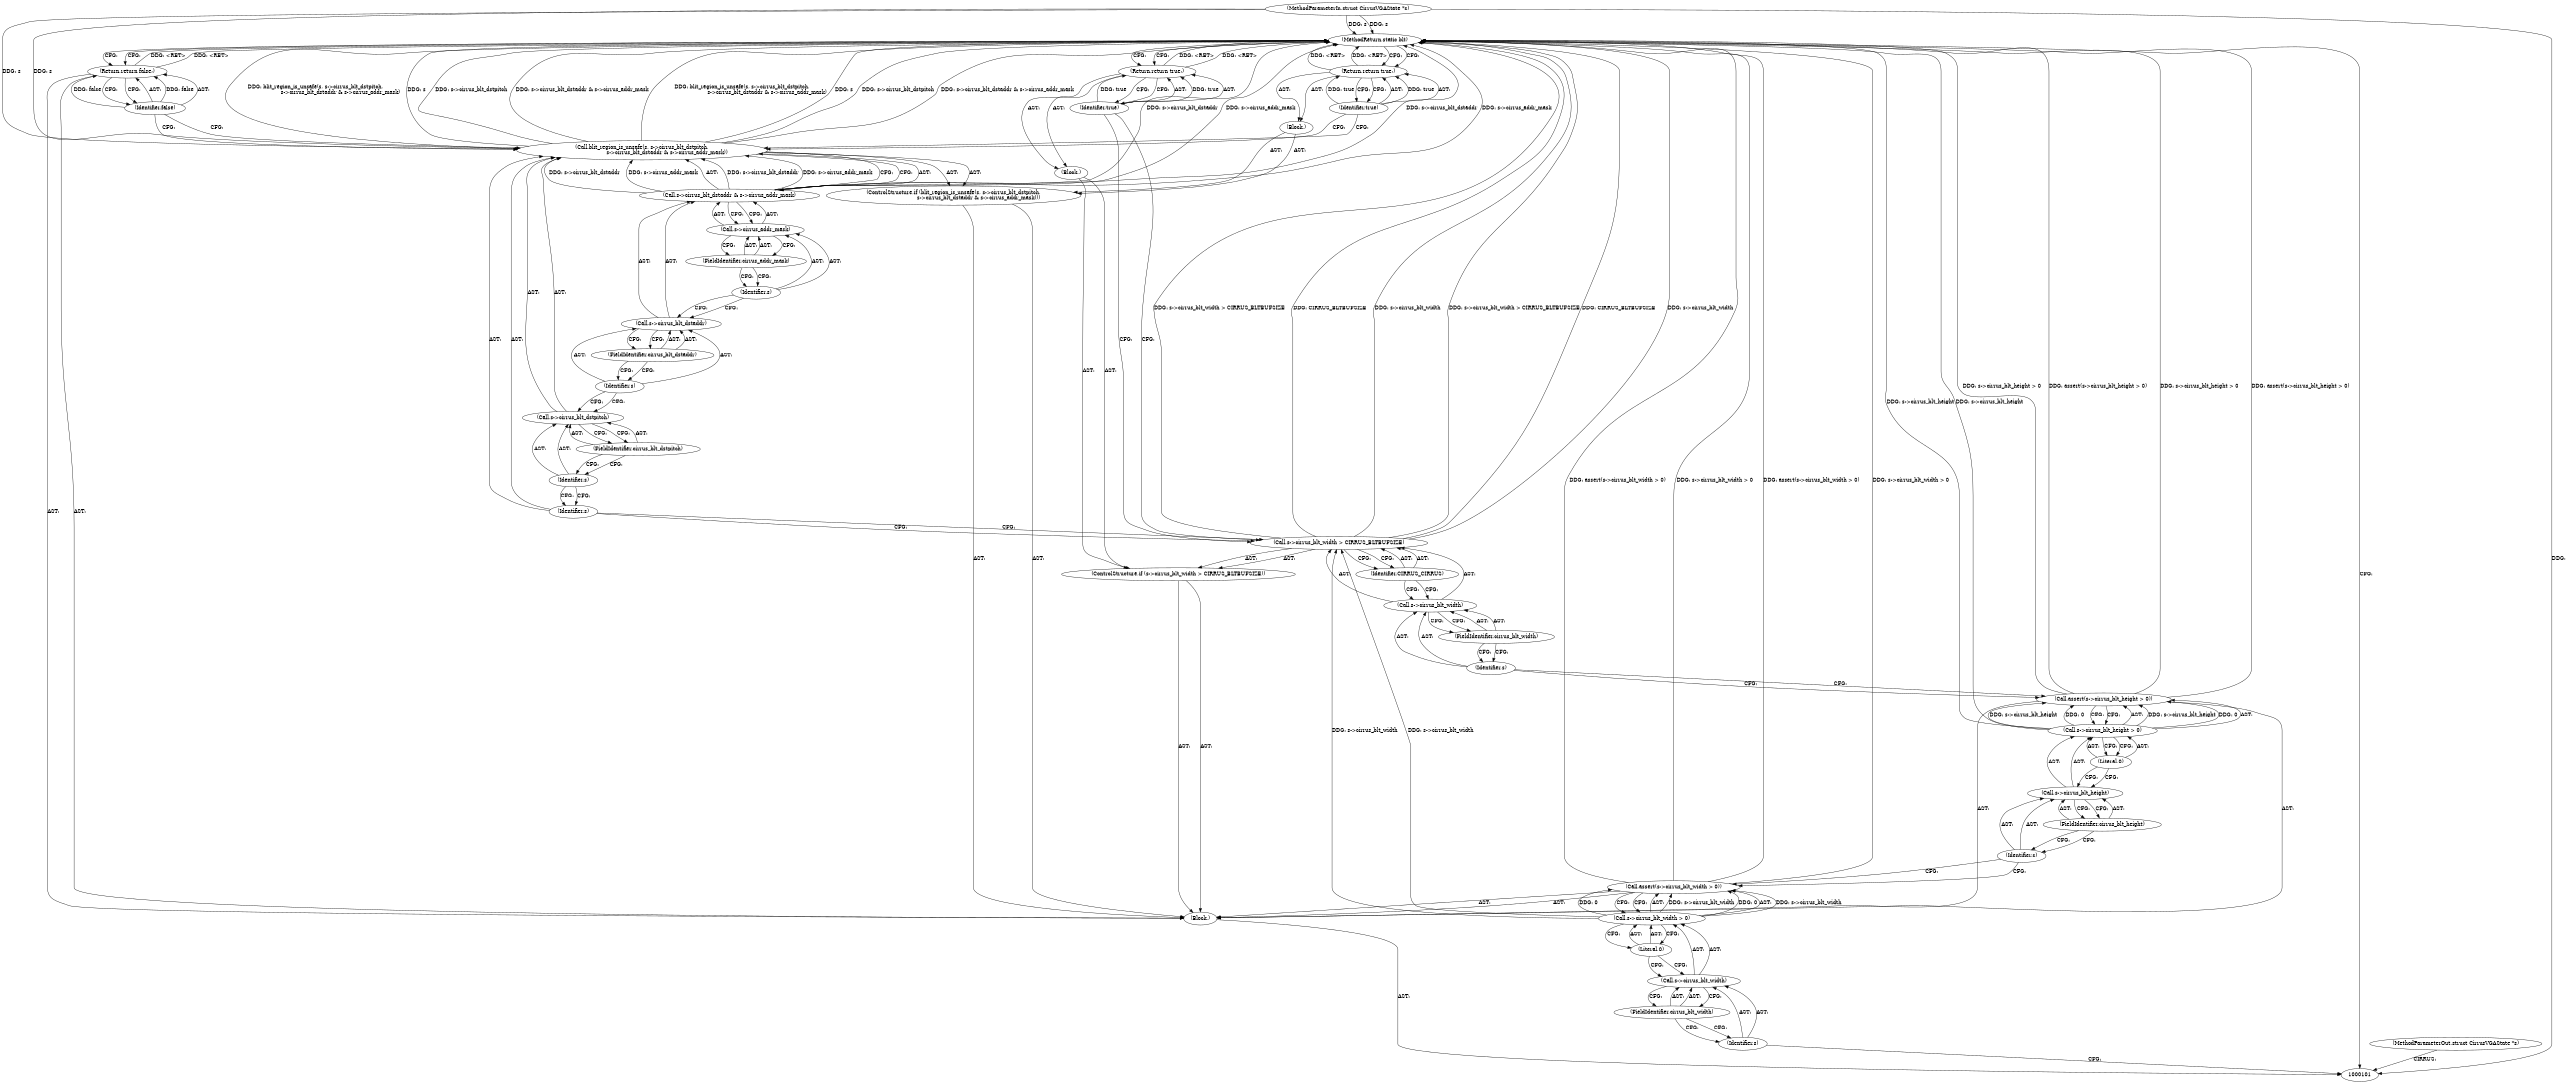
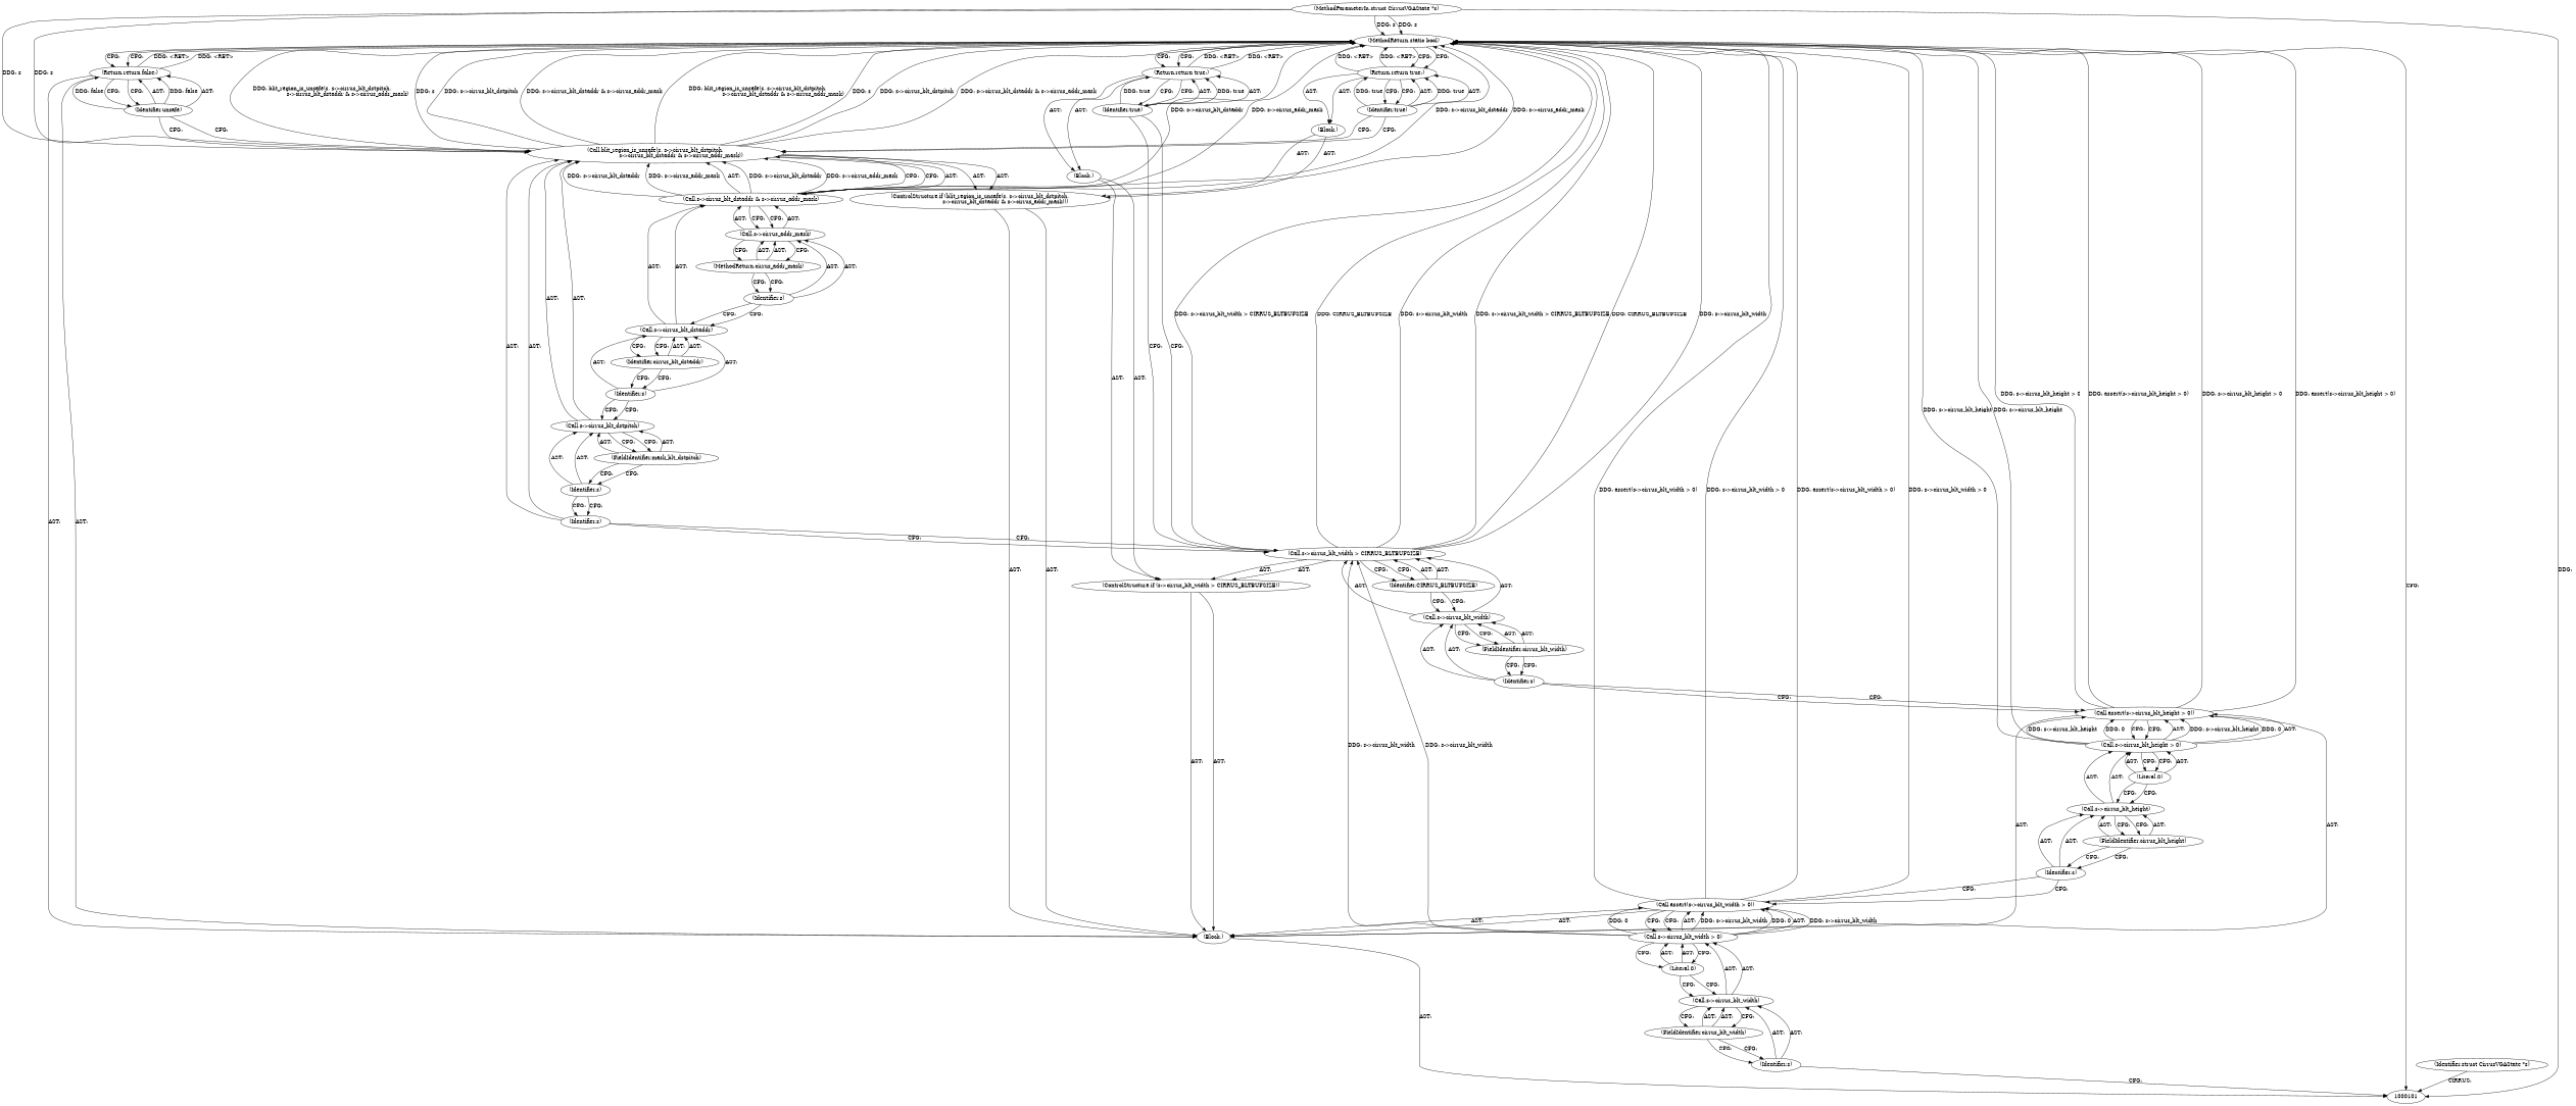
  digraph {
-   n1 [label="(MethodReturn,static blt)"]
+   n1 [label="(MethodReturn,static bool)"]
    n2 [label="(Return,return true;)"]
    n3 [label="(Return,return false;)"]
    n4 [label="(Return,return true;)"]
    1000101
    n6 [label="(Block,)"]
    n7 [label="(Identifier,true)"]
    n8 [label="(Block,)"]
-   n9 [label="(Identifier,false)"]
+   n9 [label="(Identifier,unsafe)"]
    n10 [label="(Block,)"]
    n11 [label="(Identifier,true)"]
    n12 [label="(MethodParameterIn,struct CirrusVGAState *s)"]
    n13 [label="(Call,blit_region_is_unsafe(s, s->cirrus_blt_dstpitch,\n                               s->cirrus_blt_dstaddr & s->cirrus_addr_mask))"]
    n14 [label="(ControlStructure,if (blit_region_is_unsafe(s, s->cirrus_blt_dstpitch,\n                               s->cirrus_blt_dstaddr & s->cirrus_addr_mask)))"]
    n15 [label="(Call,s->cirrus_blt_dstaddr & s->cirrus_addr_mask)"]
-   n16 [label="(MethodParameterOut,struct CirrusVGAState *s)"]
+   n16 [label="(Identifier,struct CirrusVGAState *s)"]
    n17 [label="(Identifier,s)"]
    n18 [label="(Call,s->cirrus_blt_width > CIRRUS_BLTBUFSIZE)"]
-   n19 [label="(Identifier,CIRRUS_CIRRUS)"]
+   n19 [label="(Identifier,CIRRUS_BLTBUFSIZE)"]
    n20 [label="(ControlStructure,if (s->cirrus_blt_width > CIRRUS_BLTBUFSIZE))"]
    n21 [label="(Call,s->cirrus_blt_dstpitch)"]
-   n22 [label="(FieldIdentifier,cirrus_blt_dstpitch)"]
+   n22 [label="(FieldIdentifier,mask_blt_dstpitch)"]
    n23 [label="(Identifier,s)"]
    n24 [label="(Call,s->cirrus_addr_mask)"]
-   n25 [label="(FieldIdentifier,cirrus_addr_mask)"]
+   n25 [label="(MethodReturn,cirrus_addr_mask)"]
    n26 [label="(Call,s->cirrus_blt_dstaddr)"]
-   n27 [label="(FieldIdentifier,cirrus_blt_dstaddr)"]
+   n27 [label="(Identifier,cirrus_blt_dstaddr)"]
    n28 [label="(Identifier,s)"]
    n29 [label="(Identifier,s)"]
    n30 [label="(Call,s->cirrus_blt_width > 0)"]
    n31 [label="(Literal,0)"]
    n32 [label="(Call,assert(s->cirrus_blt_width > 0))"]
    n33 [label="(Call,s->cirrus_blt_width)"]
    n34 [label="(FieldIdentifier,cirrus_blt_width)"]
    n35 [label="(Identifier,s)"]
    n36 [label="(Call,s->cirrus_blt_height > 0)"]
    n37 [label="(Literal,0)"]
    n38 [label="(Call,assert(s->cirrus_blt_height > 0))"]
    n39 [label="(Call,s->cirrus_blt_height)"]
    n40 [label="(FieldIdentifier,cirrus_blt_height)"]
    n41 [label="(Identifier,s)"]
    n42 [label="(FieldIdentifier,cirrus_blt_width)"]
    n43 [label="(Call,s->cirrus_blt_width)"]
    n44 [label="(Identifier,s)"]
    n1 -> n2 [label="CFG: "]
    n1 -> n2 [label="CFG: "]
    n1 -> n3 [label="CFG: "]
    n1 -> n3 [label="CFG: "]
    n1 -> n4 [label="CFG: "]
    n1 -> n4 [label="CFG: "]
    n1 -> 1000101 [label="CFG: "]
    n2 -> n1 [label="DDG: <RET>"]
    n2 -> n1 [label="DDG: <RET>"]
    n2 -> n6 [label="AST: "]
    n2 -> n6 [label="AST: "]
    n2 -> n7 [label="CFG: "]
    n2 -> n7 [label="CFG: "]
    n3 -> n1 [label="DDG: <RET>"]
    n3 -> n1 [label="DDG: <RET>"]
    n3 -> n8 [label="AST: "]
    n3 -> n8 [label="AST: "]
    n3 -> n9 [label="CFG: "]
    n3 -> n9 [label="CFG: "]
    n4 -> n1 [label="DDG: <RET>"]
    n4 -> n1 [label="DDG: <RET>"]
    n4 -> n10 [label="AST: "]
    n4 -> n10 [label="AST: "]
    n4 -> n11 [label="CFG: "]
    n4 -> n11 [label="CFG: "]
    n6 -> n14 [label="AST: "]
    n6 -> n14 [label="AST: "]
    n7 -> n2 [label="AST: "]
    n7 -> n2 [label="DDG: true"]
    n7 -> n2 [label="AST: "]
    n7 -> n2 [label="DDG: true"]
    n7 -> n13 [label="CFG: "]
    n7 -> n13 [label="CFG: "]
    n8 -> 1000101 [label="AST: "]
    n9 -> n3 [label="AST: "]
    n9 -> n3 [label="DDG: false"]
    n9 -> n3 [label="AST: "]
    n9 -> n3 [label="DDG: false"]
    n9 -> n13 [label="CFG: "]
    n9 -> n13 [label="CFG: "]
    n10 -> n20 [label="AST: "]
    n10 -> n20 [label="AST: "]
    n11 -> n4 [label="AST: "]
    n11 -> n4 [label="DDG: true"]
    n11 -> n4 [label="AST: "]
    n11 -> n4 [label="DDG: true"]
    n11 -> n18 [label="CFG: "]
    n11 -> n18 [label="CFG: "]
    n12 -> n1 [label="DDG: s"]
    n12 -> n1 [label="DDG: s"]
    n12 -> 1000101 [label="DDG: "]
    n12 -> n13 [label="DDG: s"]
    n12 -> n13 [label="DDG: s"]
    n13 -> n1 [label="DDG: blit_region_is_unsafe(s, s->cirrus_blt_dstpitch,\n                               s->cirrus_blt_dstaddr & s->cirrus_addr_mask)"]
    n13 -> n1 [label="DDG: s"]
    n13 -> n1 [label="DDG: s->cirrus_blt_dstpitch"]
    n13 -> n1 [label="DDG: s->cirrus_blt_dstaddr & s->cirrus_addr_mask"]
    n13 -> n1 [label="DDG: blit_region_is_unsafe(s, s->cirrus_blt_dstpitch,\n                               s->cirrus_blt_dstaddr & s->cirrus_addr_mask)"]
    n13 -> n1 [label="DDG: s"]
    n13 -> n1 [label="DDG: s->cirrus_blt_dstpitch"]
    n13 -> n1 [label="DDG: s->cirrus_blt_dstaddr & s->cirrus_addr_mask"]
    n13 -> n14 [label="AST: "]
    n13 -> n14 [label="AST: "]
    n13 -> n15 [label="CFG: "]
    n13 -> n15 [label="CFG: "]
    n14 -> n8 [label="AST: "]
    n14 -> n8 [label="AST: "]
    n15 -> n1 [label="DDG: s->cirrus_blt_dstaddr"]
    n15 -> n1 [label="DDG: s->cirrus_addr_mask"]
    n15 -> n1 [label="DDG: s->cirrus_blt_dstaddr"]
    n15 -> n1 [label="DDG: s->cirrus_addr_mask"]
    n15 -> n13 [label="AST: "]
    n15 -> n13 [label="DDG: s->cirrus_blt_dstaddr"]
    n15 -> n13 [label="DDG: s->cirrus_addr_mask"]
    n15 -> n13 [label="AST: "]
    n15 -> n13 [label="DDG: s->cirrus_blt_dstaddr"]
    n15 -> n13 [label="DDG: s->cirrus_addr_mask"]
    n15 -> n24 [label="CFG: "]
    n15 -> n24 [label="CFG: "]
    n16 -> 1000101 [label="CIRRUS: "]
    n17 -> n13 [label="AST: "]
    n17 -> n13 [label="AST: "]
    n17 -> n18 [label="CFG: "]
    n17 -> n18 [label="CFG: "]
    n18 -> n1 [label="DDG: s->cirrus_blt_width > CIRRUS_BLTBUFSIZE"]
    n18 -> n1 [label="DDG: CIRRUS_BLTBUFSIZE"]
    n18 -> n1 [label="DDG: s->cirrus_blt_width"]
    n18 -> n1 [label="DDG: s->cirrus_blt_width > CIRRUS_BLTBUFSIZE"]
    n18 -> n1 [label="DDG: CIRRUS_BLTBUFSIZE"]
    n18 -> n1 [label="DDG: s->cirrus_blt_width"]
    n18 -> n19 [label="CFG: "]
    n18 -> n19 [label="CFG: "]
    n18 -> n20 [label="AST: "]
    n18 -> n20 [label="AST: "]
    n19 -> n18 [label="AST: "]
    n19 -> n18 [label="AST: "]
    n19 -> n43 [label="CFG: "]
    n19 -> n43 [label="CFG: "]
    n20 -> n8 [label="AST: "]
    n20 -> n8 [label="AST: "]
    n21 -> n13 [label="AST: "]
    n21 -> n13 [label="AST: "]
    n21 -> n22 [label="CFG: "]
    n21 -> n22 [label="CFG: "]
    n22 -> n21 [label="AST: "]
    n22 -> n21 [label="AST: "]
    n22 -> n23 [label="CFG: "]
    n22 -> n23 [label="CFG: "]
    n23 -> n17 [label="CFG: "]
    n23 -> n17 [label="CFG: "]
    n23 -> n21 [label="AST: "]
    n23 -> n21 [label="AST: "]
    n24 -> n15 [label="AST: "]
    n24 -> n15 [label="AST: "]
    n24 -> n25 [label="CFG: "]
    n24 -> n25 [label="CFG: "]
    n25 -> n24 [label="AST: "]
    n25 -> n24 [label="AST: "]
    n25 -> n29 [label="CFG: "]
    n25 -> n29 [label="CFG: "]
    n26 -> n15 [label="AST: "]
    n26 -> n15 [label="AST: "]
    n26 -> n27 [label="CFG: "]
    n26 -> n27 [label="CFG: "]
    n27 -> n26 [label="AST: "]
    n27 -> n26 [label="AST: "]
    n27 -> n28 [label="CFG: "]
    n27 -> n28 [label="CFG: "]
    n28 -> n21 [label="CFG: "]
    n28 -> n21 [label="CFG: "]
    n28 -> n26 [label="AST: "]
    n28 -> n26 [label="AST: "]
    n29 -> n24 [label="AST: "]
    n29 -> n24 [label="AST: "]
    n29 -> n26 [label="CFG: "]
    n29 -> n26 [label="CFG: "]
    n30 -> n18 [label="DDG: s->cirrus_blt_width"]
    n30 -> n18 [label="DDG: s->cirrus_blt_width"]
    n30 -> n31 [label="CFG: "]
    n30 -> n31 [label="CFG: "]
    n30 -> n32 [label="AST: "]
    n30 -> n32 [label="DDG: s->cirrus_blt_width"]
    n30 -> n32 [label="DDG: 0"]
    n30 -> n32 [label="AST: "]
    n30 -> n32 [label="DDG: s->cirrus_blt_width"]
    n30 -> n32 [label="DDG: 0"]
    n31 -> n30 [label="AST: "]
    n31 -> n30 [label="AST: "]
    n31 -> n33 [label="CFG: "]
    n31 -> n33 [label="CFG: "]
    n32 -> n1 [label="DDG: assert(s->cirrus_blt_width > 0)"]
    n32 -> n1 [label="DDG: s->cirrus_blt_width > 0"]
    n32 -> n1 [label="DDG: assert(s->cirrus_blt_width > 0)"]
    n32 -> n1 [label="DDG: s->cirrus_blt_width > 0"]
    n32 -> n8 [label="AST: "]
    n32 -> n8 [label="AST: "]
    n32 -> n30 [label="CFG: "]
    n32 -> n30 [label="CFG: "]
    n33 -> n30 [label="AST: "]
    n33 -> n30 [label="AST: "]
    n33 -> n34 [label="CFG: "]
    n33 -> n34 [label="CFG: "]
    n34 -> n33 [label="AST: "]
    n34 -> n33 [label="AST: "]
    n34 -> n35 [label="CFG: "]
    n34 -> n35 [label="CFG: "]
    n35 -> 1000101 [label="CFG: "]
    n35 -> n33 [label="AST: "]
    n35 -> n33 [label="AST: "]
    n36 -> n1 [label="DDG: s->cirrus_blt_height"]
    n36 -> n1 [label="DDG: s->cirrus_blt_height"]
    n36 -> n37 [label="CFG: "]
    n36 -> n37 [label="CFG: "]
    n36 -> n38 [label="AST: "]
    n36 -> n38 [label="DDG: s->cirrus_blt_height"]
    n36 -> n38 [label="DDG: 0"]
    n36 -> n38 [label="AST: "]
    n36 -> n38 [label="DDG: s->cirrus_blt_height"]
    n36 -> n38 [label="DDG: 0"]
    n37 -> n36 [label="AST: "]
    n37 -> n36 [label="AST: "]
    n37 -> n39 [label="CFG: "]
    n37 -> n39 [label="CFG: "]
    n38 -> n1 [label="DDG: s->cirrus_blt_height > 0"]
    n38 -> n1 [label="DDG: assert(s->cirrus_blt_height > 0)"]
    n38 -> n1 [label="DDG: s->cirrus_blt_height > 0"]
    n38 -> n1 [label="DDG: assert(s->cirrus_blt_height > 0)"]
    n38 -> n8 [label="AST: "]
    n38 -> n8 [label="AST: "]
    n38 -> n36 [label="CFG: "]
    n38 -> n36 [label="CFG: "]
    n39 -> n36 [label="AST: "]
    n39 -> n36 [label="AST: "]
    n39 -> n40 [label="CFG: "]
    n39 -> n40 [label="CFG: "]
    n40 -> n39 [label="AST: "]
    n40 -> n39 [label="AST: "]
    n40 -> n41 [label="CFG: "]
    n40 -> n41 [label="CFG: "]
    n41 -> n32 [label="CFG: "]
    n41 -> n32 [label="CFG: "]
    n41 -> n39 [label="AST: "]
    n41 -> n39 [label="AST: "]
    n42 -> n43 [label="AST: "]
    n42 -> n43 [label="AST: "]
    n42 -> n44 [label="CFG: "]
    n42 -> n44 [label="CFG: "]
    n43 -> n18 [label="AST: "]
    n43 -> n18 [label="AST: "]
    n43 -> n42 [label="CFG: "]
    n43 -> n42 [label="CFG: "]
    n44 -> n38 [label="CFG: "]
    n44 -> n38 [label="CFG: "]
    n44 -> n43 [label="AST: "]
    n44 -> n43 [label="AST: "]
  }
